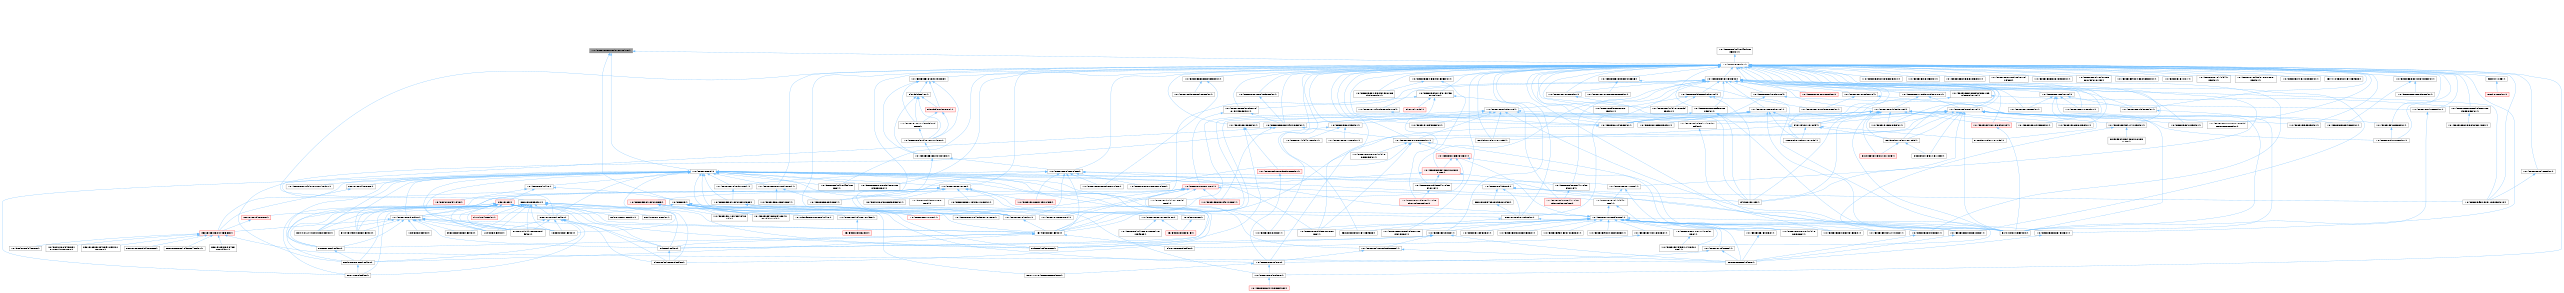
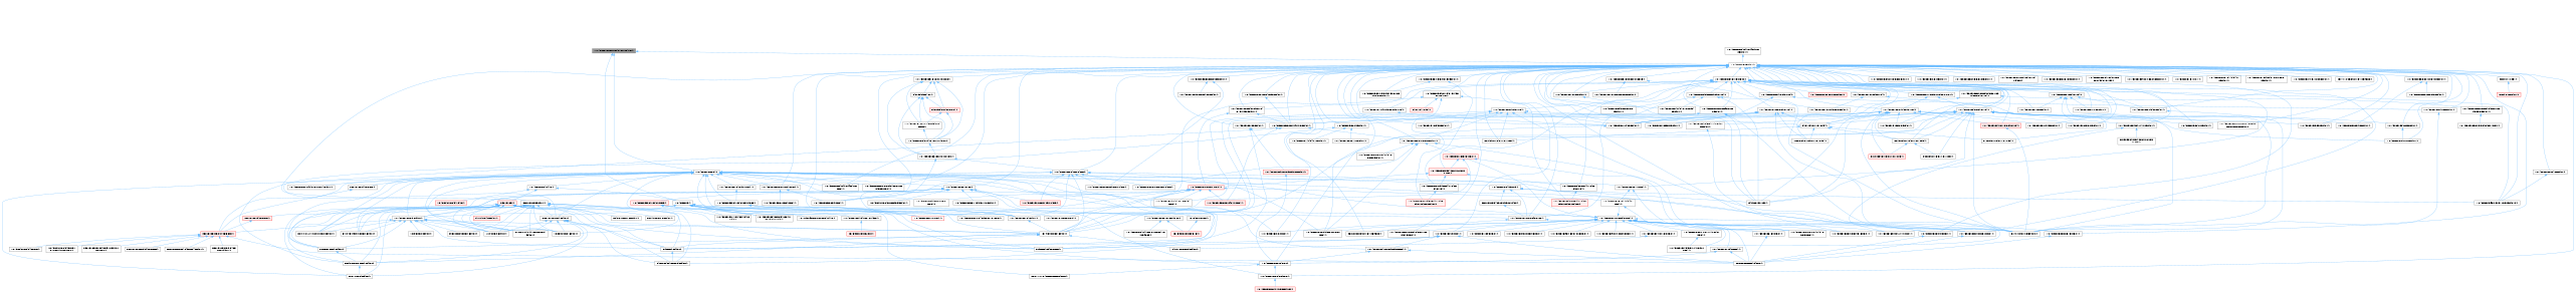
  digraph {
    node [color=grey40 fillcolor=white fontname=Helvetica fontsize=10 shape=box style=filled]
    edge [color=steelblue1 dir=back fontname=Helvetica fontsize=10 labelfontname=Helvetica labelfontsize=10 style=solid]
    n1 [color=gray40 fillcolor=grey60 fontcolor=black height=0.2 label="MovieSceneDecorationContainer.h" width=0.4]
    n2 [height=0.2 label="MovieScene.h" width=0.4]
    n3 [height=0.2 label="MovieSceneSection.h" width=0.4]
    n4 [height=0.2 label="MovieSceneTrack.h" width=0.4]
    n5 [height=0.2 label="FCPXMLMovieSceneTranslator.h" width=0.4]
    n6 [height=0.2 label="K2Node_GetSequenceBinding.h" width=0.4]
    n7 [height=0.2 label="MovieSceneBindingOverrides.h" width=0.4]
    n8 [height=0.2 label="MovieSceneDirectorBlueprint\lConditionUtils.h" width=0.4]
    n9 [height=0.2 label="MovieSceneDynamicBinding\lUtils.h" width=0.4]
    n10 [color=red height=0.2 label="MovieSceneEnumTrack.h" width=0.4]
    n11 [height=0.2 label="MovieSceneIntegerTrack.h" width=0.4]
    n12 [height=0.2 label="MovieSceneSequencePlayer.h" width=0.4]
    n13 [height=0.2 label="MovieSceneTrackEditor.h" width=0.4]
    n14 [height=0.2 label="MovieSceneTranslator.h" width=0.4]
    n15 [height=0.2 label="SubTrackEditorBase.h" width=0.4]
    n16 [height=0.2 label="MovieSceneToolHelpers.h" width=0.4]
    n17 [height=0.2 label="BezierChannelCurveModel.h" width=0.4]
    n18 [height=0.2 label="BoolChannelCurveModel.h" width=0.4]
    n19 [height=0.2 label="ChannelCurveModel.h" width=0.4]
    n20 [height=0.2 label="IntegerChannelCurveModel.h" width=0.4]
    n21 [height=0.2 label="IMovieSceneChannelDecoration.h" width=0.4]
    n22 [height=0.2 label="ISequencerSection.h" width=0.4]
    n23 [height=0.2 label="MovieScene3DConstraintSection.h" width=0.4]
    n24 [height=0.2 label="MovieScene3DConstraintTrack.h" width=0.4]
    n25 [height=0.2 label="MovieScene3DPathTrack.h" width=0.4]
    n26 [height=0.2 label="MovieScene3DTransformSection.h" width=0.4]
    n27 [height=0.2 label="MovieSceneParameterSection.h" width=0.4]
    n28 [height=0.2 label="MovieSceneParticleParameter\lTrack.h" width=0.4]
    n29 [height=0.2 label="MovieSceneActorReference\lSection.h" width=0.4]
    n30 [height=0.2 label="MovieSceneAudioSection.h" width=0.4]
    n31 [height=0.2 label="MovieSceneBaseCacheSection.h" width=0.4]
    n32 [height=0.2 label="MovieSceneBindingLifetime\lTrack.h" width=0.4]
    n33 [height=0.2 label="MovieSceneBoolSection.h" width=0.4]
    n34 [height=0.2 label="MovieSceneByteSection.h" width=0.4]
    n35 [height=0.2 label="MovieSceneCVarSection.h" width=0.4]
    n36 [height=0.2 label="MovieSceneCVarTrack.h" width=0.4]
    n37 [height=0.2 label="MovieSceneCameraCutSection.h" width=0.4]
    n38 [height=0.2 label="MovieSceneCameraCutTrack.h" width=0.4]
    n39 [height=0.2 label="MovieSceneCameraShakeSection.h" width=0.4]
    n40 [height=0.2 label="MovieSceneCameraShakeSource\lShakeSection.h" width=0.4]
    n41 [height=0.2 label="MovieSceneCameraShakeSource\lShakeTrack.h" width=0.4]
    n42 [height=0.2 label="MovieSceneCameraShakeSource\lTriggerSection.h" width=0.4]
    n43 [height=0.2 label="MovieSceneCameraShakeSource\lTriggerTrack.h" width=0.4]
    n44 [height=0.2 label="MovieSceneCameraShakeTrack.h" width=0.4]
    n45 [height=0.2 label="MovieSceneChannelOverride\lContainer.h" width=0.4]
    n46 [height=0.2 label="MovieSceneSectionChannel\lOverrideRegistry.h" width=0.4]
    n47 [height=0.2 label="MovieSceneChannelTraits.h" width=0.4]
    n48 [height=0.2 label="MovieSceneMediaSection.h" width=0.4]
    n49 [height=0.2 label="MovieSceneEnumSection.h" width=0.4]
    n50 [height=0.2 label="MovieSceneParticleSection.h" width=0.4]
    n51 [height=0.2 label="MovieSceneDoubleSection.h" width=0.4]
    n52 [height=0.2 label="MovieSceneRotatorSection.h" width=0.4]
    n53 [height=0.2 label="MovieSceneSubSection.h" width=0.4]
    n54 [height=0.2 label="MovieSceneVectorSection.h" width=0.4]
    n55 [height=0.2 label="MovieSceneColorSection.h" width=0.4]
    n56 [height=0.2 label="MovieSceneComponentMaterial\lParameterSection.h" width=0.4]
    n57 [height=0.2 label="MovieSceneFadeSection.h" width=0.4]
    n58 [height=0.2 label="MovieSceneFloatSection.h" width=0.4]
    n59 [height=0.2 label="MovieSceneSlomoSection.h" width=0.4]
-   n60 [height=0.2 label="MovieSceneSkeletalAnimation\lEditor.h" width=0.4]
+   n60 [height=0.2 label="MovieSceneSkeletalAnimation\lSection.h" width=0.4]
    n61 [height=0.2 label="MovieSceneStitchAnimSection.h" width=0.4]
    n62 [height=0.2 label="MovieSceneEventSection.h" width=0.4]
    n63 [height=0.2 label="MovieSceneGameplayCueSections.h" width=0.4]
    n64 [height=0.2 label="MovieSceneIntegerSection.h" width=0.4]
    n65 [height=0.2 label="MovieSceneObjectProperty\lSection.h" width=0.4]
    n66 [height=0.2 label="MovieScenePrimitiveMaterial\lSection.h" width=0.4]
    n67 [height=0.2 label="MovieSceneStringSection.h" width=0.4]
-   n68 [height=0.2 label="SequencerChannelTraits.h" width=0.4]
+   n68 [height=0.2 label="MovieSceneActorReference.h" width=0.4]
    n69 [height=0.2 label="SequencerChannelInterface.h" width=0.4]
    n70 [height=0.2 label="MovieSceneConstrainedSection.h" width=0.4]
    n71 [height=0.2 label="MovieSceneConstraintChannel\lHelper.h" width=0.4]
    n72 [height=0.2 label="MovieSceneDataLayerSection.h" width=0.4]
    n73 [height=0.2 label="MovieSceneDataLayerTrack.h" width=0.4]
    n74 [height=0.2 label="MovieSceneEvalTemplate.h" width=0.4]
    n75 [height=0.2 label="MovieSceneEvaluation.h" width=0.4]
    n76 [height=0.2 label="MovieSceneParticleTrack.h" width=0.4]
    n77 [height=0.2 label="MovieSceneEvaluationScope.h" width=0.4]
    n78 [height=0.2 label="MovieSceneEvaluationTree\lPopulationRules.h" width=0.4]
    n79 [height=0.2 label="MovieSceneEventSectionBase.h" width=0.4]
    n80 [height=0.2 label="MovieSceneGroomCacheSection.h" width=0.4]
    n81 [height=0.2 label="MovieSceneHookSection.h" width=0.4]
    n82 [height=0.2 label="MovieSceneKeyProxy.h" width=0.4]
    n83 [height=0.2 label="MovieSceneLevelVisibility\lSection.h" width=0.4]
    n84 [height=0.2 label="MovieSceneMediaPlayerProperty\lSection.h" width=0.4]
    n85 [height=0.2 label="MovieSceneSequence.h" width=0.4]
    n86 [height=0.2 label="MovieSceneSpawnTrack.h" width=0.4]
    n87 [height=0.2 label="MovieSceneSubTrack.h" width=0.4]
    n88 [height=0.2 label="MovieSceneTimeWarpSection.h" width=0.4]
    n89 [height=0.2 label="PerlinNoiseChannelInterface.h" width=0.4]
    n90 [height=0.2 label="SectionModel.h" width=0.4]
    n91 [height=0.2 label="AudioTrackEditor.h" width=0.4]
    n92 [height=0.2 label="BindingLifetimeTrackEditor.h" width=0.4]
    n93 [height=0.2 label="CommonAnimationTrackEditor.h" width=0.4]
    n94 [height=0.2 label="CustomPrimitiveDataTrack\lEditor.h" width=0.4]
    n95 [height=0.2 label="KeyframeTrackEditor.h" width=0.4]
    n96 [height=0.2 label="PropertyTrackEditor.h" width=0.4]
    n97 [height=0.2 label="SubTrackEditor.h" width=0.4]
    n98 [height=0.2 label="MaterialTrackEditor.h" width=0.4]
    n99 [color=red fillcolor="#FFF0F0" height=0.2 label="SequencerTrackFilterBase.h" width=0.4]
    n100 [height=0.2 label="SpawnTrackEditor.h" width=0.4]
    n101 [height=0.2 label="CinematicShotTrackEditor.h" width=0.4]
    n102 [height=0.2 label="ISequencerTrackEditor.h" width=0.4]
    n103 [height=0.2 label="MovieScenePrimitiveMaterial\lTrack.h" width=0.4]
    n104 [height=0.2 label="MovieSceneObjectProperty\lTrack.h" width=0.4]
    n105 [height=0.2 label="MovieSceneEvaluationTrack.h" width=0.4]
    n106 [height=0.2 label="MovieSceneEvaluationTemplate.h" width=0.4]
    n107 [height=0.2 label="MovieSceneCinematicShotTrack.h" width=0.4]
    n108 [height=0.2 label="MovieSceneBinding.h" width=0.4]
    n109 [height=0.2 label="MovieSceneClipboard.h" width=0.4]
    n110 [height=0.2 label="MovieSceneConditionCustomization.h" width=0.4]
    n111 [height=0.2 label="MovieSceneNameableTrack.h" width=0.4]
    n112 [height=0.2 label="SequencerFilterData.h" width=0.4]
    n113 [color=red fillcolor="#FFF0F0" height=0.2 label="LevelSequenceActor.h" width=0.4]
    n114 [color=red fillcolor="#FFF0F0" height=0.2 label="LevelSequencePlayer.h" width=0.4]
    n115 [height=0.2 label="MovieSceneBindingEventReceiver\lInterface.h" width=0.4]
    n116 [height=0.2 label="ChaosCacheTrackEditor.h" width=0.4]
    n117 [height=0.2 label="MediaTrackEditor.h" width=0.4]
    n118 [height=0.2 label="BoolPropertyTrackEditor.h" width=0.4]
    n119 [height=0.2 label="TimeWarpTrackEditor.h" width=0.4]
    n120 [height=0.2 label="NavigationToolFilterBar.h" width=0.4]
    n121 [height=0.2 label="NavigationToolFilterText\lExpressionContext.h" width=0.4]
    n122 [height=0.2 label="SequencerTextFilterExpression\lContext.h" width=0.4]
    n123 [height=0.2 label="SequencerTrackFilterBase.h" width=0.4]
    n124 [height=0.2 label="SequencerTrackFilterCollection.h" width=0.4]
    n125 [height=0.2 label="SequencerTrackFilter\l_Condition.h" width=0.4]
    n126 [height=0.2 label="SequencerTrackFilters.h" width=0.4]
    n127 [color=red fillcolor="#FFF0F0" height=0.2 label="MovieSceneToolsUserSettings.h" width=0.4]
    n128 [color=red fillcolor="#FFF0F0" height=0.2 label="DoubleChannelCurveModel.h" width=0.4]
    n129 [height=0.2 label="FloatChannelCurveModel.h" width=0.4]
    n130 [height=0.2 label="ByteChannelCurveModel.h" width=0.4]
    n131 [height=0.2 label="BoolPropertySection.h" width=0.4]
    n132 [height=0.2 label="ColorPropertySection.h" width=0.4]
    n133 [color=red fillcolor="#FFF0F0" height=0.2 label="ThumbnailSection.h" width=0.4]
    n134 [height=0.2 label="MovieScene3DAttachSection.h" width=0.4]
    n135 [height=0.2 label="MovieScene3DPathSection.h" width=0.4]
    n136 [height=0.2 label="MovieScene3DAttachTrack.h" width=0.4]
    n137 [color=red fillcolor="#FFF0F0" height=0.2 label="MovieScene3DTransformTrack.h" width=0.4]
    n138 [height=0.2 label="MovieSceneCustomPrimitive\lDataSection.h" width=0.4]
    n139 [height=0.2 label="MovieSceneCustomPrimitive\lDataTrack.h" width=0.4]
    n140 [color=red fillcolor="#FFF0F0" height=0.2 label="MovieSceneMaterialTrack.h" width=0.4]
    n141 [height=0.2 label="MovieSceneParameterTemplate.h" width=0.4]
    n142 [height=0.2 label="BuiltInChannelEditors.h" width=0.4]
    n143 [height=0.2 label="ClipboardTypes.h" width=0.4]
    n144 [height=0.2 label="MovieSceneBaseCacheTemplate.h" width=0.4]
    n145 [height=0.2 label="MovieSceneChaosCacheSection.h" width=0.4]
    n146 [height=0.2 label="MovieSceneBindingLifetime\lSection.h" width=0.4]
    n147 [height=0.2 label="MovieSceneSpawnSection.h" width=0.4]
    n148 [height=0.2 label="MovieSceneVisibilitySection.h" width=0.4]
    n149 [color=red fillcolor="#FFF0F0" height=0.2 label="MovieSceneTracksComponent\lTypes.h" width=0.4]
    n150 [height=0.2 label="MovieSceneCameraShakeSystem.h" width=0.4]
    n151 [color=red fillcolor="#FFF0F0" height=0.2 label="MovieSceneDoublePerlinNoise\lChannelContainer.h" width=0.4]
    n152 [color=red fillcolor="#FFF0F0" height=0.2 label="MovieSceneFloatPerlinNoise\lChannelContainer.h" width=0.4]
    n153 [color=red fillcolor="#FFF0F0" height=0.2 label="ChannelModel.h" width=0.4]
    n154 [color=red fillcolor="#FFF0F0" height=0.2 label="MovieScenePropertyTrack.h" width=0.4]
    n155 [height=0.2 label="MovieSceneDoublePerlinNoise\lChannel.h" width=0.4]
    n156 [height=0.2 label="MovieSceneFloatPerlinNoise\lChannel.h" width=0.4]
    n157 [height=0.2 label="MovieSceneAudioTriggerChannel.h" width=0.4]
    n158 [height=0.2 label="MovieSceneBoolChannel.h" width=0.4]
    n159 [height=0.2 label="MovieSceneByteChannel.h" width=0.4]
    n160 [height=0.2 label="MovieSceneCameraShakeSource\lTriggerChannel.h" width=0.4]
    n161 [height=0.2 label="MovieSceneCurveChannelCommon.h" width=0.4]
    n162 [height=0.2 label="MovieSceneDoubleChannel.h" width=0.4]
    n163 [color=red fillcolor="#FFF0F0" height=0.2 label="MovieSceneTimeWarpChannel.h" width=0.4]
    n164 [height=0.2 label="MovieSceneFloatChannel.h" width=0.4]
    n165 [height=0.2 label="MovieSceneEventChannel.h" width=0.4]
    n166 [height=0.2 label="MovieSceneIntegerChannel.h" width=0.4]
    n167 [color=red fillcolor="#FFF0F0" height=0.2 label="MovieSceneKeyStructHelper.h" width=0.4]
    n168 [height=0.2 label="MovieSceneObjectPathChannel.h" width=0.4]
    n169 [height=0.2 label="MovieSceneStringChannel.h" width=0.4]
    n170 [color=red fillcolor="#FFF0F0" height=0.2 label="MovieSceneCinematicShotSection.h" width=0.4]
    n171 [height=0.2 label="MovieSceneSkeletalAnimation\lTrack.h" width=0.4]
    n172 [height=0.2 label="MovieSceneStitchAnimTrack.h" width=0.4]
    n173 [height=0.2 label="PoseSearchTracksComponent\lTypes.h" width=0.4]
    n174 [color=red fillcolor="#FFF0F0" height=0.2 label="MovieScenePropertyTemplate.h" width=0.4]
    n175 [height=0.2 label="BlendableToken.h" width=0.4]
    n176 [color=red fillcolor="#FFF0F0" height=0.2 label="BlendableTokenStack.h" width=0.4]
    n177 [height=0.2 label="MovieSceneAccumulatedBlend\lState.h" width=0.4]
    n178 [height=0.2 label="MovieSceneBlendingAccumulator.h" width=0.4]
    n179 [height=0.2 label="MovieSceneExecutionTokens.h" width=0.4]
    n180 [height=0.2 label="MovieSceneEventTriggerSection.h" width=0.4]
    n181 [height=0.2 label="MovieSceneEventRepeaterSection.h" width=0.4]
    n182 [height=0.2 label="LevelSequence.h" width=0.4]
    n183 [color=red fillcolor="#FFF0F0" height=0.2 label="MovieSceneEvaluationState.h" width=0.4]
    n184 [height=0.2 label="MovieSceneSpawnableAnnotation.h" width=0.4]
    n185 [height=0.2 label="NavigationToolScopedSelection.h" width=0.4]
    n186 [color=red fillcolor="#FFF0F0" height=0.2 label="SequencerFilterBase.h" width=0.4]
    n187 [height=0.2 label="MovieSceneLevelVisibility\lTrack.h" width=0.4]
    n188 [height=0.2 label="MovieSceneEventTrack.h" width=0.4]
    n189 [color=red fillcolor="#FFF0F0" height=0.2 label="ITrackExtension.h" width=0.4]
    n190 [height=0.2 label="MovieSceneCompiledDataManager.h" width=0.4]
    n191 [color=red fillcolor="#FFF0F0" height=0.2 label="ISequencer.h" width=0.4]
    n192 [color=red fillcolor="#FFF0F0" height=0.2 label="NavigationToolBinding.h" width=0.4]
    n193 [height=0.2 label="SequencerClipboardReconciler.h" width=0.4]
    n194 [height=0.2 label="MovieSceneAudioTrack.h" width=0.4]
    n195 [height=0.2 label="MovieSceneChaosCacheTrack.h" width=0.4]
    n196 [height=0.2 label="MovieSceneCommonAnimation\lTrack.h" width=0.4]
    n197 [height=0.2 label="MovieSceneGameplayCueTrack.h" width=0.4]
    n198 [height=0.2 label="MovieSceneGroomCacheTrack.h" width=0.4]
    n199 [height=0.2 label="MovieSceneMediaTrack.h" width=0.4]
    n200 [height=0.2 label="MovieSceneTimeWarpTrack.h" width=0.4]
    n1 -> n2
    n1 -> n3
    n1 -> n4
    n2 -> n5
    n2 -> n6
    n2 -> n7
    n2 -> n8
    n2 -> n9
    n2 -> n10
    n2 -> n11
    n2 -> n12
    n2 -> n13
    n2 -> n14
    n2 -> n15
    n3 -> n16
    n3 -> n17
    n3 -> n18
    n3 -> n19
    n3 -> n20
    n3 -> n21
    n3 -> n22
    n3 -> n23
    n3 -> n24
    n3 -> n25
    n3 -> n26
    n3 -> n27
    n3 -> n28
    n3 -> n29
    n3 -> n30
    n3 -> n31
    n3 -> n32
    n3 -> n33
    n3 -> n34
    n3 -> n35
    n3 -> n36
    n3 -> n37
    n3 -> n38
    n3 -> n39
    n3 -> n40
    n3 -> n41
    n3 -> n42
    n3 -> n43
    n3 -> n44
    n3 -> n45
    n3 -> n46
    n3 -> n47
    n3 -> n48
    n3 -> n49
    n3 -> n50
    n3 -> n51
    n3 -> n52
    n3 -> n53
    n3 -> n54
    n3 -> n55
    n3 -> n56
    n3 -> n57
    n3 -> n58
    n3 -> n59
    n3 -> n60
    n3 -> n61
    n3 -> n62
    n3 -> n63
    n3 -> n64
    n3 -> n65
    n3 -> n66
    n3 -> n67
    n3 -> n68
    n3 -> n69
    n3 -> n70
    n3 -> n71
    n3 -> n72
    n3 -> n73
    n3 -> n74
    n3 -> n75
    n3 -> n76
    n3 -> n77
    n3 -> n78
    n3 -> n79
    n3 -> n80
    n3 -> n81
    n3 -> n82
    n3 -> n83
    n3 -> n84
    n3 -> n85
    n3 -> n86
    n3 -> n87
    n3 -> n88
    n3 -> n89
    n3 -> n90
    n4 -> n10
    n4 -> n13
    n4 -> n24
    n4 -> n32
    n4 -> n36
    n4 -> n38
    n4 -> n43
    n4 -> n85
    n4 -> n86
    n4 -> n91
    n4 -> n92
    n4 -> n93
    n4 -> n94
    n4 -> n95
    n4 -> n96
    n4 -> n97
    n4 -> n98
    n4 -> n99
    n4 -> n100
    n4 -> n101
    n4 -> n102
    n4 -> n103
    n4 -> n104
    n4 -> n105
    n4 -> n106
    n4 -> n107
    n4 -> n108
    n4 -> n109
    n4 -> n110
    n4 -> n111
    n4 -> n112
    n7 -> n113
    n12 -> n114
    n12 -> n115
    n13 -> n91
    n13 -> n92
    n13 -> n93
    n13 -> n94
    n13 -> n95
    n13 -> n96
    n13 -> n97
    n13 -> n98
    n13 -> n99
    n13 -> n116
    n13 -> n117
    n14 -> n5
    n14 -> n16
    n16 -> n127
    n17 -> n128
    n17 -> n129
    n19 -> n17
    n19 -> n18
    n19 -> n20
    n19 -> n130
    n22 -> n15
    n22 -> n91
    n22 -> n92
    n22 -> n93
    n22 -> n94
    n22 -> n97
    n22 -> n98
    n22 -> n100
    n22 -> n101
    n22 -> n102
    n22 -> n116
    n22 -> n118
    n22 -> n131
    n22 -> n132
    n22 -> n133
    n23 -> n134
    n23 -> n135
    n24 -> n25
    n24 -> n136
    n26 -> n27
    n26 -> n102
    n26 -> n137
    n27 -> n28
    n27 -> n138
    n27 -> n139
    n27 -> n140
    n27 -> n141
    n29 -> n30
    n29 -> n142
    n29 -> n143
    n30 -> n14
    n31 -> n144
    n31 -> n145
    n33 -> n118
    n33 -> n147
    n33 -> n148
    n38 -> n126
    n39 -> n40
    n39 -> n149
    n42 -> n150
    n45 -> n46
    n45 -> n151
    n45 -> n152
    n45 -> n153
    n46 -> n26
    n46 -> n154
    n47 -> n29
    n47 -> n50
    n47 -> n62
    n47 -> n63
    n47 -> n68
    n47 -> n95
    n47 -> n155
    n47 -> n156
    n47 -> n157
    n47 -> n158
    n47 -> n159
    n47 -> n160
    n47 -> n161
    n47 -> n162
    n47 -> n163
    n47 -> n164
    n47 -> n165
    n47 -> n166
    n47 -> n167
    n47 -> n168
    n47 -> n169
    n50 -> n142
    n53 -> n15
    n53 -> n170
    n58 -> n59
    n60 -> n171
    n61 -> n172
    n61 -> n173
    n62 -> n143
    n67 -> n142
    n68 -> n69
    n68 -> n142
    n70 -> n26
    n73 -> n126
    n74 -> n25
    n74 -> n28
    n74 -> n75
    n74 -> n76
    n74 -> n95
    n74 -> n105
    n74 -> n141
    n74 -> n144
    n74 -> n174
    n75 -> n95
    n76 -> n126
    n77 -> n175
    n77 -> n176
    n77 -> n177
    n77 -> n178
    n77 -> n179
    n79 -> n180
    n79 -> n181
    n81 -> n63
    n85 -> n13
    n85 -> n15
    n85 -> n75
    n85 -> n174
    n85 -> n182
    n85 -> n183
    n85 -> n184
    n85 -> n185
    n85 -> n186
    n86 -> n187
    n86 -> n188
    n87 -> n15
    n87 -> n97
    n87 -> n107
    n87 -> n126
    n90 -> n189
    n95 -> n96
    n95 -> n97
    n95 -> n118
    n95 -> n119
    n96 -> n118
    n97 -> n101
    n99 -> n120
    n99 -> n121
    n99 -> n122
    n99 -> n123
    n99 -> n124
    n99 -> n125
    n99 -> n126
    n102 -> n91
    n102 -> n94
    n102 -> n97
    n102 -> n98
    n102 -> n100
    n102 -> n101
    n102 -> n118
    n105 -> n106
    n106 -> n75
    n106 -> n190
    n107 -> n14
    n107 -> n126
    n108 -> n2
    n108 -> n191
    n108 -> n192
    n109 -> n63
    n109 -> n68
    n109 -> n143
    n109 -> n193
    n111 -> n28
    n111 -> n36
    n111 -> n38
    n111 -> n41
    n111 -> n44
    n111 -> n73
    n111 -> n76
    n111 -> n87
    n111 -> n139
    n111 -> n140
    n111 -> n154
    n111 -> n171
    n111 -> n172
-   n187 -> n111
+   n111 -> n187
    n111 -> n188
    n111 -> n194
    n111 -> n195
    n111 -> n196
    n111 -> n197
    n111 -> n198
    n111 -> n199
    n111 -> n200
    n112 -> n99
    n118 -> n100
    n140 -> n103
    n140 -> n139
    n140 -> n149
    n146 -> n3
    n149 -> n154
    n149 -> n155
    n149 -> n156
    n154 -> n10
    n154 -> n11
    n154 -> n96
    n154 -> n103
    n154 -> n104
    n154 -> n137
    n154 -> n187
    n155 -> n151
    n156 -> n152
    n157 -> n30
    n158 -> n18
    n158 -> n19
    n158 -> n27
    n158 -> n30
    n158 -> n33
    n158 -> n48
    n158 -> n95
    n158 -> n142
    n159 -> n34
    n159 -> n49
    n159 -> n50
    n159 -> n130
    n159 -> n142
    n160 -> n42
    n160 -> n143
    n161 -> n162
    n161 -> n164
    n162 -> n17
    n162 -> n19
    n162 -> n26
    n162 -> n51
    n162 -> n52
    n162 -> n53
    n162 -> n54
    n162 -> n95
    n162 -> n128
    n162 -> n142
    n162 -> n143
    n162 -> n163
    n163 -> n142
    n164 -> n17
    n164 -> n19
    n164 -> n26
    n164 -> n27
    n164 -> n30
    n164 -> n54
    n164 -> n55
    n164 -> n56
    n164 -> n57
    n164 -> n58
    n164 -> n59
    n164 -> n60
    n164 -> n61
    n164 -> n95
    n164 -> n129
    n164 -> n135
    n164 -> n142
    n164 -> n143
    n165 -> n142
    n165 -> n180
    n166 -> n19
    n166 -> n20
    n166 -> n30
    n166 -> n64
    n166 -> n95
    n166 -> n142
    n168 -> n65
    n168 -> n66
    n168 -> n142
    n168 -> n143
    n169 -> n30
    n169 -> n67
    n170 -> n14
    n175 -> n176
    n175 -> n177
    n175 -> n178
    n175 -> n179
    n176 -> n177
    n176 -> n178
    n177 -> n178
    n178 -> n179
    n179 -> n74
-   n179 -> n75
+   n179 -> n25
    n182 -> n114
    n183 -> n8
    n183 -> n9
    n183 -> n75
    n186 -> n99
    n187 -> n126
    n188 -> n126
    n191 -> n13
    n191 -> n15
    n191 -> n16
    n191 -> n68
    n191 -> n91
    n191 -> n92
    n191 -> n93
    n191 -> n94
    n191 -> n95
    n191 -> n96
    n191 -> n97
    n191 -> n98
    n191 -> n100
    n191 -> n101
    n191 -> n118
    n191 -> n133
    n193 -> n68
    n194 -> n14
    n194 -> n126
    n196 -> n171
    n200 -> n119
  }
